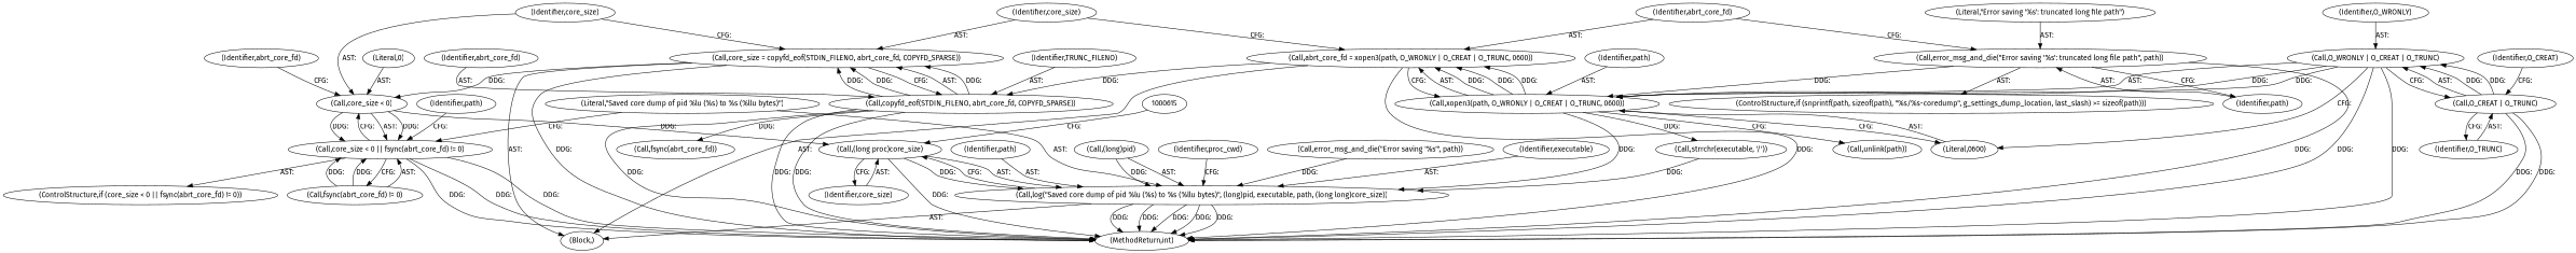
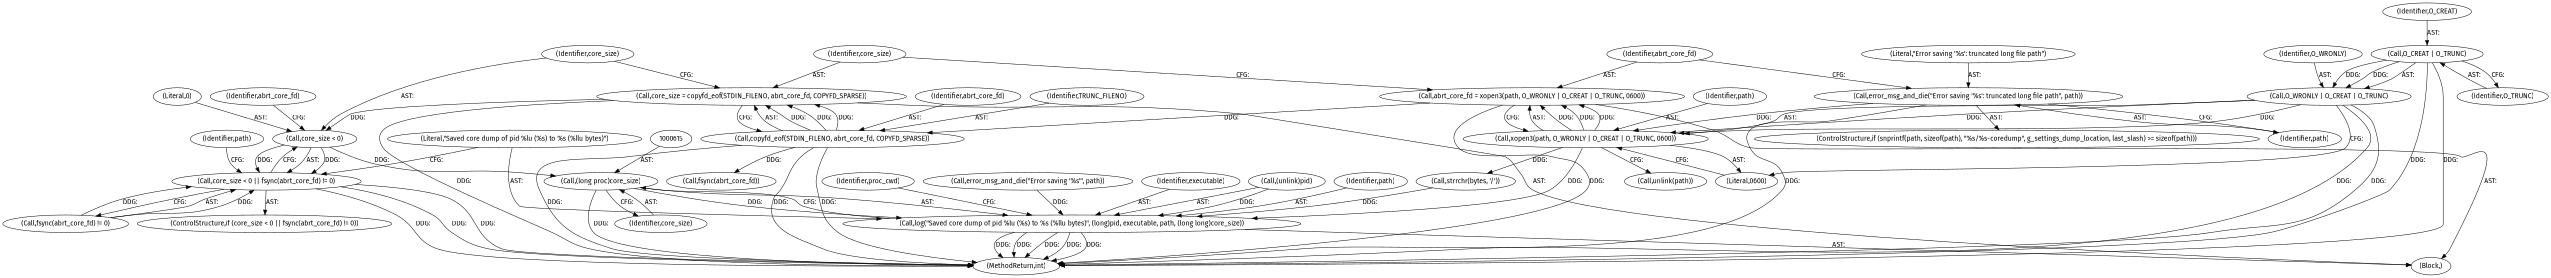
  digraph {
    fontname="Fira Sans"
    node [fontname="Fira Sans"]
    edge [fontname="Fira Sans"]
    n1 [label="(Call,core_size = copyfd_eof(STDIN_FILENO, abrt_core_fd, COPYFD_SPARSE))"]
    n2 [label="(Call,copyfd_eof(STDIN_FILENO, abrt_core_fd, COPYFD_SPARSE))"]
    n3 [label="(Call,core_size < 0)"]
    n4 [label="(Block,)"]
    n5 [label="(MethodReturn,int)"]
    n6 [label="(Call,fsync(abrt_core_fd))"]
    n7 [label="(Call,core_size < 0 || fsync(abrt_core_fd) != 0)"]
    n8 [label="(Call,(long proc)core_size)"]
    n9 [label="(Call,abrt_core_fd = xopen3(path, O_WRONLY | O_CREAT | O_TRUNC, 0600))"]
    n10 [label="(Call,xopen3(path, O_WRONLY | O_CREAT | O_TRUNC, 0600))"]
    n11 [label="(Call,log(\"Saved core dump of pid %lu (%s) to %s (%llu bytes)\", (long)pid, executable, path, (long long)core_size))"]
    n12 [label="(Literal,0600)"]
    n13 [label="(Call,unlink(path))"]
-   n14 [label="(Call,strrchr(executable, '/'))"]
+   n14 [label="(Call,strrchr(bytes, '/'))"]
    n15 [label="(Call,error_msg_and_die(\"Error saving '%s': truncated long file path\", path))"]
    n16 [label="(ControlStructure,if (snprintf(path, sizeof(path), \"%s/%s-coredump\", g_settings_dump_location, last_slash) >= sizeof(path)))"]
    n17 [label="(Identifier,path)"]
    n18 [label="(Call,O_WRONLY | O_CREAT | O_TRUNC)"]
    n19 [label="(Call,O_CREAT | O_TRUNC)"]
    n20 [label="(Identifier,O_TRUNC)"]
    n21 [label="(ControlStructure,if (core_size < 0 || fsync(abrt_core_fd) != 0))"]
    n22 [label="(Call,fsync(abrt_core_fd) != 0)"]
    n23 [label="(Identifier,core_size)"]
    n24 [label="(Literal,0)"]
    n25 [label="(Identifier,abrt_core_fd)"]
    n26 [label="(Identifier,abrt_core_fd)"]
    n27 [label="(Identifier,executable)"]
    n28 [label="(Identifier,core_size)"]
-   n29 [label="(Call,(long)pid)"]
+   n29 [label="(Call,(unlink)pid)"]
    n30 [label="(Identifier,O_WRONLY)"]
    n31 [label="(Identifier,path)"]
    n32 [label="(Identifier,path)"]
    n33 [label="(Identifier,proc_cwd)"]
    n34 [label="(Literal,\"Error saving '%s': truncated long file path\")"]
    n35 [label="(Identifier,O_CREAT)"]
    n36 [label="(Call,error_msg_and_die(\"Error saving '%s'\", path))"]
    n37 [label="(Identifier,path)"]
    n38 [label="(Identifier,core_size)"]
    n39 [label="(Identifier,TRUNC_FILENO)"]
    n40 [label="(Literal,\"Saved core dump of pid %lu (%s) to %s (%llu bytes)\")"]
    n41 [label="(Identifier,abrt_core_fd)"]
    1000615
    n1 -> n2 [label="CFG: "]
    n1 -> n3 [label="DDG: "]
    n1 -> n4 [label="AST: "]
    n1 -> n5 [label="DDG: "]
    n2 -> n1 [label="AST: "]
    n2 -> n1 [label="DDG: "]
    n2 -> n1 [label="DDG: "]
    n2 -> n1 [label="DDG: "]
    n2 -> n5 [label="DDG: "]
    n2 -> n5 [label="DDG: "]
    n2 -> n5 [label="DDG: "]
    n2 -> n6 [label="DDG: "]
    n3 -> n7 [label="AST: "]
    n3 -> n7 [label="DDG: "]
    n3 -> n7 [label="DDG: "]
    n3 -> n8 [label="DDG: "]
    n7 -> n3 [label="CFG: "]
    n7 -> n5 [label="DDG: "]
    n7 -> n5 [label="DDG: "]
    n7 -> n5 [label="DDG: "]
    n7 -> n21 [label="AST: "]
    n7 -> n22 [label="CFG: "]
    n8 -> n5 [label="DDG: "]
    n8 -> n11 [label="AST: "]
    n8 -> n11 [label="DDG: "]
    n8 -> n23 [label="CFG: "]
    n9 -> n2 [label="DDG: "]
    n9 -> n4 [label="AST: "]
    n9 -> n5 [label="DDG: "]
    n9 -> n10 [label="CFG: "]
    n10 -> n9 [label="AST: "]
    n10 -> n9 [label="DDG: "]
    n10 -> n9 [label="DDG: "]
    n10 -> n9 [label="DDG: "]
    n10 -> n11 [label="DDG: "]
-   n10 -> n12 [label="CFG: "]
+   n10 -> n12 [label="AST: "]
    n10 -> n13 [label="CFG: "]
    n10 -> n14 [label="DDG: "]
    n11 -> n4 [label="AST: "]
    n11 -> n5 [label="DDG: "]
    n11 -> n5 [label="DDG: "]
    n11 -> n5 [label="DDG: "]
    n11 -> n5 [label="DDG: "]
    n11 -> n5 [label="DDG: "]
    n11 -> n8 [label="CFG: "]
-   n12 -> n10 [label="AST: "]
+   n12 -> n10 [label="CFG: "]
    n14 -> n11 [label="DDG: "]
    n15 -> n5 [label="DDG: "]
    n15 -> n10 [label="DDG: "]
    n15 -> n16 [label="AST: "]
    n15 -> n17 [label="CFG: "]
    n17 -> n15 [label="AST: "]
    n18 -> n5 [label="DDG: "]
    n18 -> n5 [label="DDG: "]
    n18 -> n10 [label="AST: "]
    n18 -> n10 [label="DDG: "]
    n18 -> n10 [label="DDG: "]
    n18 -> n12 [label="CFG: "]
-   n18 -> n19 [label="CFG: "]
    n19 -> n5 [label="DDG: "]
    n19 -> n5 [label="DDG: "]
    n19 -> n18 [label="AST: "]
    n19 -> n18 [label="DDG: "]
    n19 -> n18 [label="DDG: "]
    n19 -> n20 [label="CFG: "]
    n20 -> n19 [label="AST: "]
    n22 -> n7 [label="AST: "]
    n22 -> n7 [label="DDG: "]
    n22 -> n7 [label="DDG: "]
    n23 -> n8 [label="AST: "]
    n24 -> n3 [label="AST: "]
    n25 -> n2 [label="AST: "]
    n26 -> n3 [label="CFG: "]
    n27 -> n11 [label="AST: "]
    n28 -> n1 [label="CFG: "]
    n28 -> n3 [label="AST: "]
    n29 -> n11 [label="AST: "]
    n29 -> n11 [label="DDG: "]
    n30 -> n18 [label="AST: "]
    n31 -> n10 [label="AST: "]
    n32 -> n11 [label="AST: "]
    n33 -> n11 [label="CFG: "]
    n34 -> n15 [label="AST: "]
-   n35 -> n19 [label="CFG: "]
+   n35 -> n19 [label="AST: "]
    n36 -> n11 [label="DDG: "]
    n37 -> n7 [label="CFG: "]
    n38 -> n1 [label="AST: "]
    n38 -> n9 [label="CFG: "]
    n39 -> n2 [label="AST: "]
    n40 -> n7 [label="CFG: "]
    n40 -> n11 [label="AST: "]
    n41 -> n9 [label="AST: "]
    n41 -> n15 [label="CFG: "]
-   1000615 -> n8 [label="CFG: "]
+   1000615 -> n8 [label="AST: "]
  }
